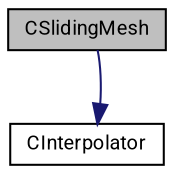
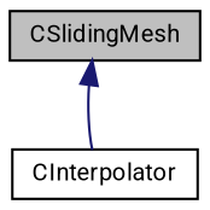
  digraph {
    fontname=Roboto
    node [color=black fontname=Roboto fontsize=10 shape=record style=filled]
    n1 [fillcolor=grey75 fontcolor=black height=0.2 label=CSlidingMesh width=0.4]
    n2 [fillcolor=white height=0.2 label=CInterpolator width=0.4]
-   n2 -> n1 [color=midnightblue dir=back fontname=Roboto fontsize=10 labelfontname=Helvetica labelfontsize=10 style=solid]
+   n1 -> n2 [color=midnightblue dir=back fontname=Roboto fontsize=10 labelfontname=Helvetica labelfontsize=10 style=solid]
  }
